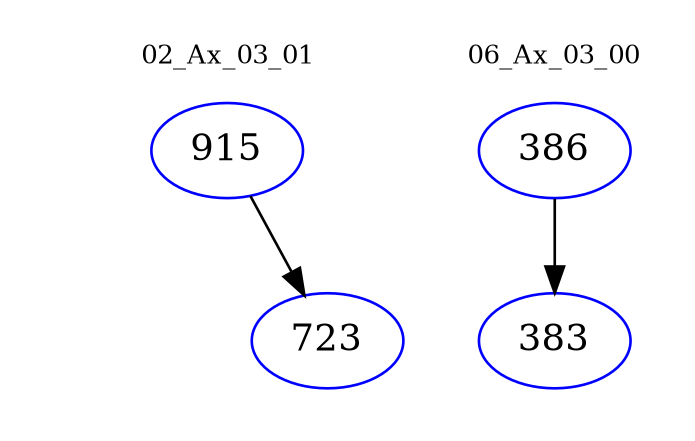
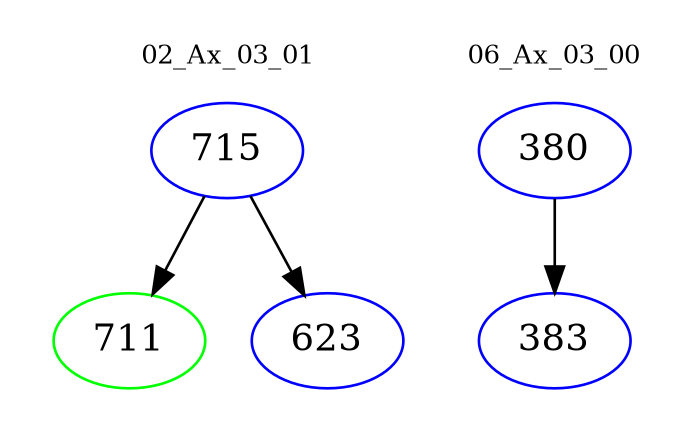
  digraph {
    node [color=blue]
    edge [color=black]
-   n1 [label=915]
-   n3 [label=723]
-   n4 [label=386]
+   n1 [label=715]
+   n2 [color=green label=711]
+   n3 [label=623]
+   n4 [label=380]
    n5 [label=383]
    subgraph cluster_1 {
      color=white
      fontsize=10
      label="02_Ax_03_01"
      n1
+     n2
      n3
    }
    subgraph cluster_2 {
      color=white
      fontsize=10
      label="06_Ax_03_00"
      n4
      n5
    }
+   n1 -> n2
    n1 -> n3
    n4 -> n5
  }
